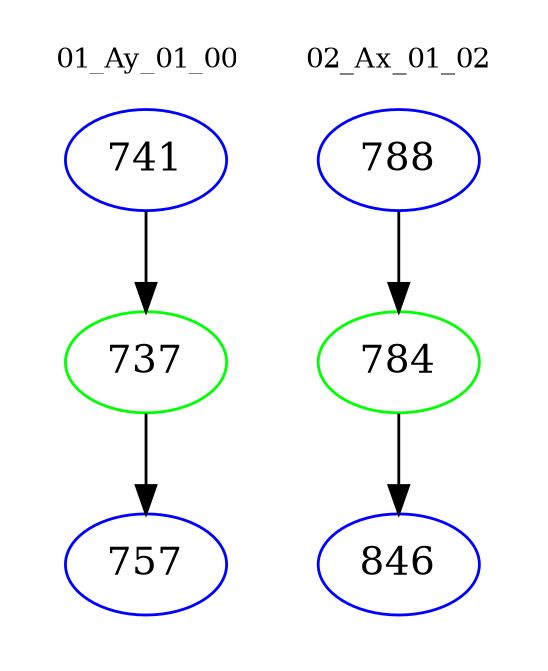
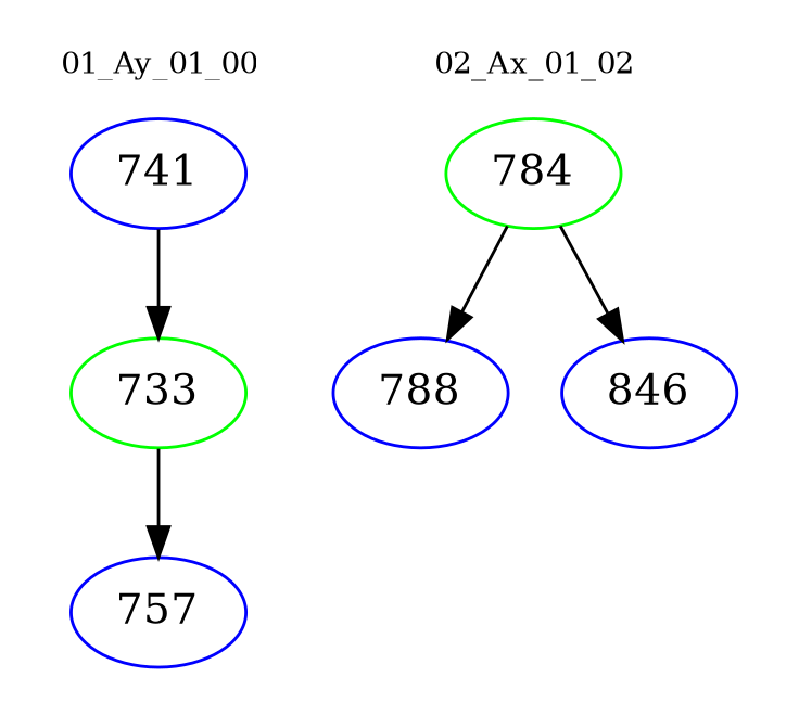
  digraph {
    node [color=blue]
    edge [color=black]
    n1 [label=741]
-   n2 [color=green label=737]
+   n2 [color=green label=733]
    n3 [label=757]
    n4 [label=788]
    n5 [color=green label=784]
    n6 [label=846]
    subgraph cluster_1 {
      color=white
      fontsize=10
      label="01_Ay_01_00"
      n1
      n2
      n3
    }
    subgraph cluster_2 {
      color=white
      fontsize=10
      label="02_Ax_01_02"
      n4
      n5
      n6
    }
    n1 -> n2
    n2 -> n3
-   n4 -> n5
+   n5 -> n4
    n5 -> n6
  }
